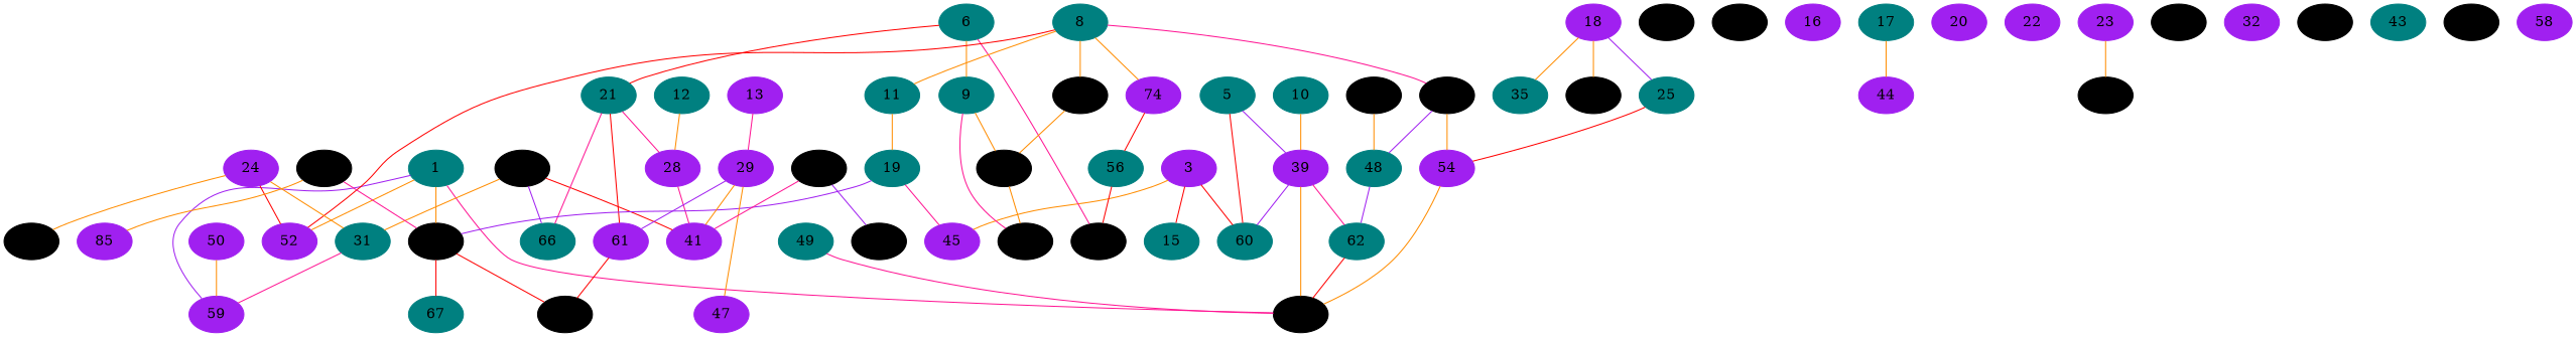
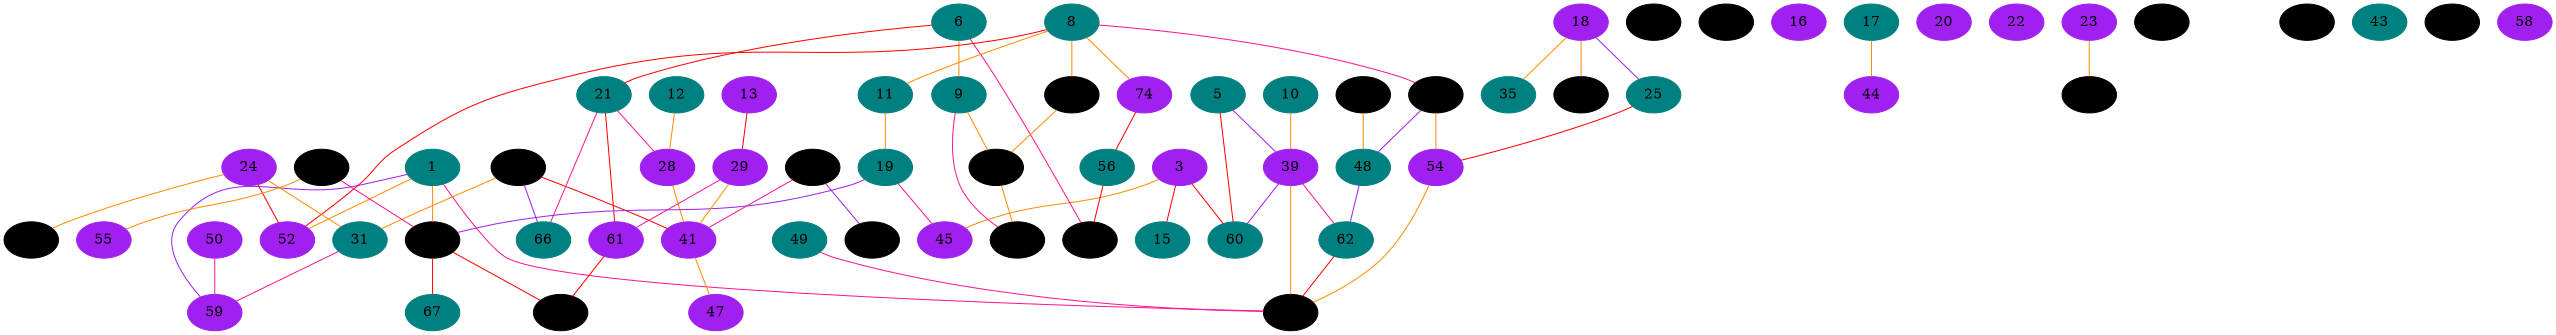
  graph {
    node [color=purple style=filled]
    edge [color=darkorange]
    1 [color=teal]
    52
    59
    63 [color=black]
    64 [color=black]
    68 [color=black]
    67 [color=teal]
    2 [color=black]
    15 [color=teal]
    3
    60 [color=teal]
    45
    4 [color=black]
    31 [color=teal]
    41
    66 [color=teal]
    5 [color=teal]
    39
    62 [color=teal]
    6 [color=teal]
    9 [color=teal]
    21 [color=teal]
    65 [color=black]
    34 [color=black]
    53 [color=black]
    28
    61
    7 [color=black]
    8 [color=teal]
    11 [color=teal]
    n31 [label=74]
    26 [color=black]
    36 [color=black]
    19 [color=teal]
    56 [color=teal]
    54
    48 [color=teal]
    10 [color=teal]
    12 [color=teal]
    13
    29
    47
    16
    17 [color=teal]
    44
    25 [color=teal]
    18
    35 [color=teal]
    57 [color=black]
    20
    22
    46 [color=black]
    23
    24
    38 [color=black]
    27 [color=black]
    37 [color=black]
    30 [color=black]
-   32
    33 [color=black]
    40 [color=black]
    42 [color=black]
-   55 [label=85]
+   55
    43 [color=teal]
    49 [color=teal]
    50
    51 [color=black]
    58
    1 -- 52
    1 -- 59 [color=purple]
    1 -- 63
    1 -- 64 [color=deeppink]
    63 -- 68 [color=red]
    63 -- 67 [color=red]
    3 -- 15 [color=red]
    3 -- 60 [color=red]
    3 -- 45
    4 -- 31
    4 -- 41 [color=red]
    4 -- 66 [color=purple]
    31 -- 59 [color=deeppink]
    5 -- 60 [color=red]
    5 -- 39 [color=purple]
    39 -- 64
    39 -- 60 [color=purple]
    39 -- 62 [color=deeppink]
    62 -- 64 [color=red]
    6 -- 9
    6 -- 21 [color=red]
    6 -- 65 [color=deeppink]
    9 -- 34
    9 -- 53 [color=deeppink]
    21 -- 66 [color=deeppink]
    21 -- 28 [color=deeppink]
    21 -- 61 [color=red]
    34 -- 53
-   28 -- 41 [color=deeppink]
+   28 -- 41
    61 -- 68 [color=red]
    8 -- 52 [color=red]
    8 -- 11
    8 -- n31
    8 -- 26
    8 -- 36 [color=deeppink]
    11 -- 19
    n31 -- 56 [color=red]
    26 -- 34
    36 -- 54
    36 -- 48 [color=purple]
    19 -- 63 [color=purple]
    19 -- 45 [color=deeppink]
    56 -- 65 [color=red]
    54 -- 64
    48 -- 62 [color=purple]
    10 -- 39
    12 -- 28
-   13 -- 29 [color=deeppink]
+   13 -- 29 [color=red]
    29 -- 41
-   29 -- 61 [color=purple]
-   29 -- 47
+   29 -- 61 [color=deeppink]
+   41 -- 47
    17 -- 44
    25 -- 54 [color=red]
    18 -- 25 [color=purple]
    18 -- 35
    18 -- 57
    23 -- 46
    24 -- 52 [color=red]
    24 -- 31
    24 -- 38
    27 -- 41 [color=deeppink]
    27 -- 37 [color=purple]
    40 -- 48
    42 -- 63 [color=deeppink]
    42 -- 55
    49 -- 64 [color=deeppink]
-   50 -- 59
+   50 -- 59 [color=deeppink]
  }
